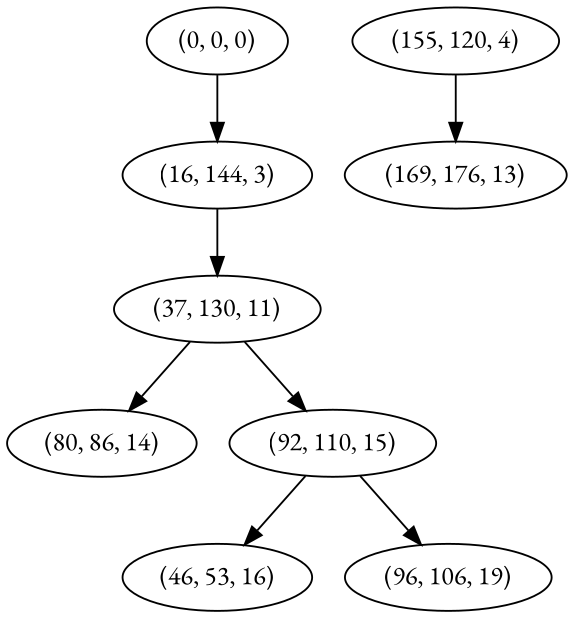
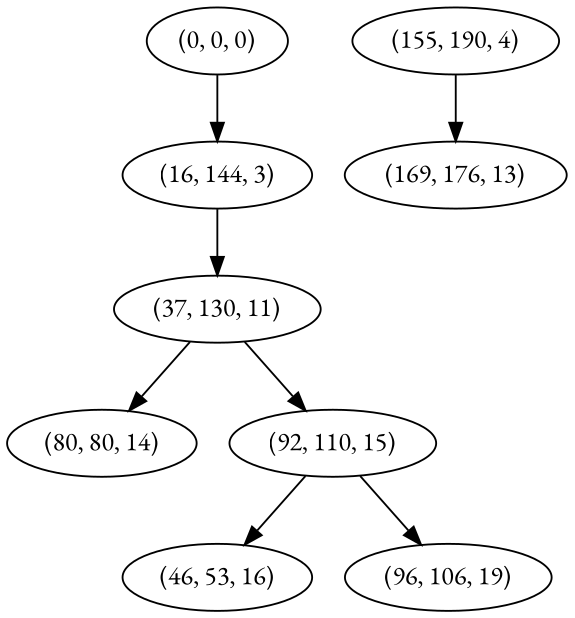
  digraph {
    fontname="EB Garamond"
    node [fontname="EB Garamond"]
    edge [fontname="EB Garamond"]
    "(0, 0, 0)"
    "(16, 144, 3)"
    "(37, 130, 11)"
-   "(155, 190, 4)" [label="(155, 120, 4)"]
+   "(155, 190, 4)"
    "(169, 176, 13)"
-   "(80, 86, 14)"
+   "(80, 86, 14)" [label="(80, 80, 14)"]
    "(92, 110, 15)"
    "(46, 53, 16)"
    n9 [label="(96, 106, 19)"]
    "(0, 0, 0)" -> "(16, 144, 3)"
    "(16, 144, 3)" -> "(37, 130, 11)"
    "(37, 130, 11)" -> "(80, 86, 14)"
    "(37, 130, 11)" -> "(92, 110, 15)"
    "(155, 190, 4)" -> "(169, 176, 13)"
    "(92, 110, 15)" -> "(46, 53, 16)"
    "(92, 110, 15)" -> n9
  }
